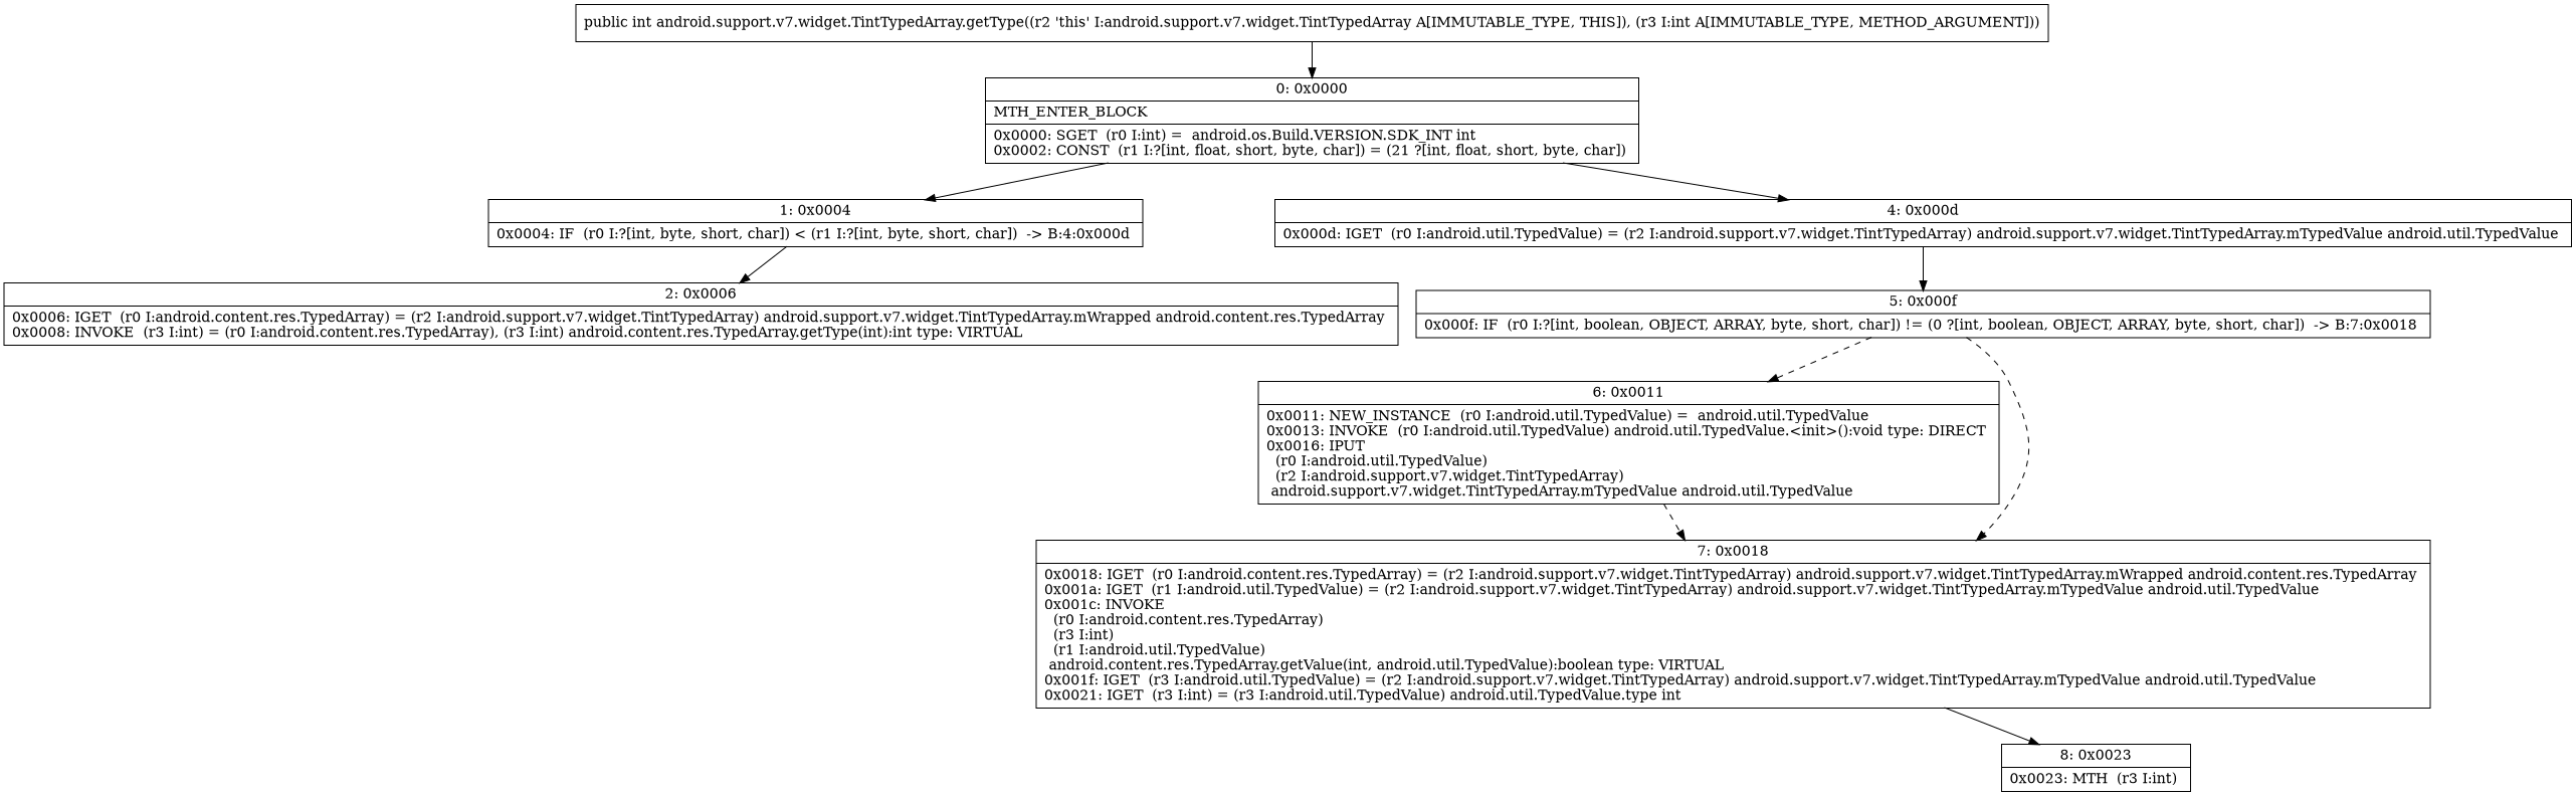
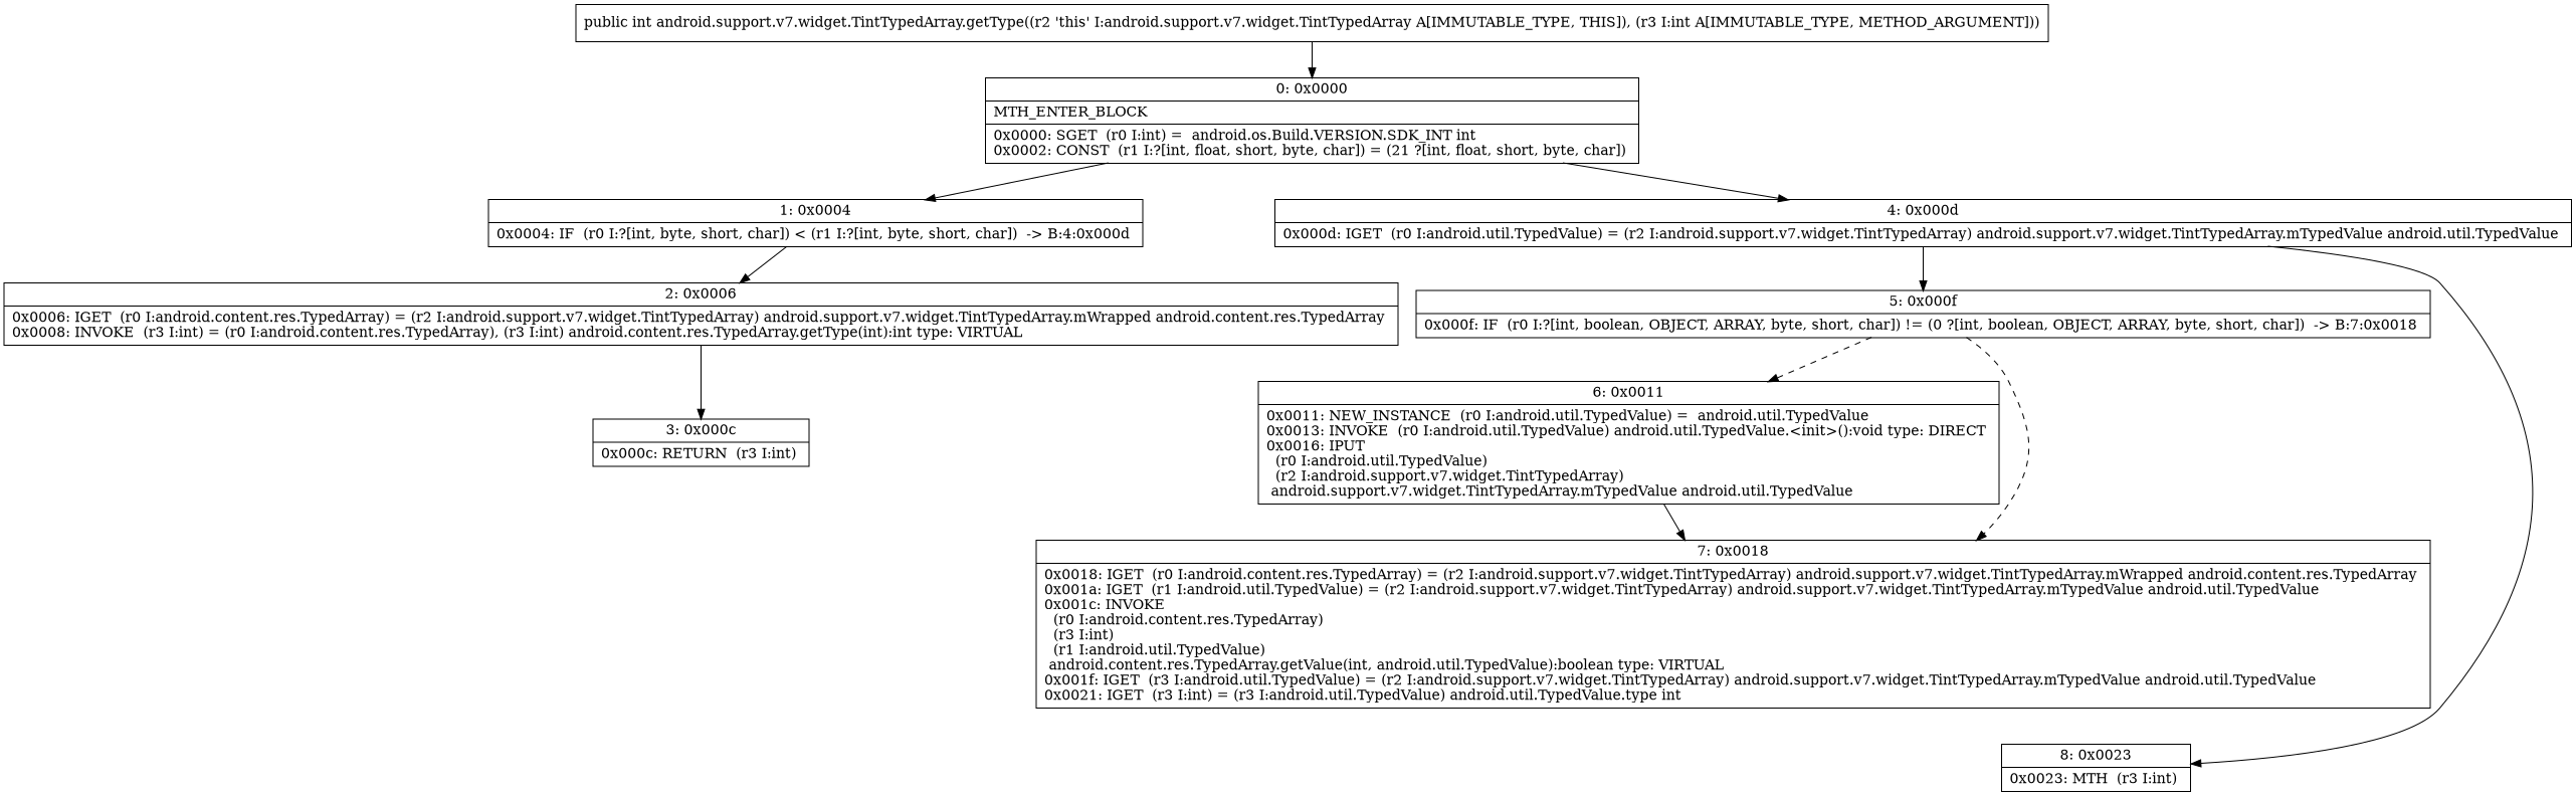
  digraph {
    node [shape=record]
    n1 [label="{0\:\ 0x0000|MTH_ENTER_BLOCK\l|0x0000: SGET  (r0 I:int) =  android.os.Build.VERSION.SDK_INT int \l0x0002: CONST  (r1 I:?[int, float, short, byte, char]) = (21 ?[int, float, short, byte, char]) \l}"]
    n2 [label="{1\:\ 0x0004|0x0004: IF  (r0 I:?[int, byte, short, char]) \< (r1 I:?[int, byte, short, char])  \-\> B:4:0x000d \l}"]
    n3 [label="{4\:\ 0x000d|0x000d: IGET  (r0 I:android.util.TypedValue) = (r2 I:android.support.v7.widget.TintTypedArray) android.support.v7.widget.TintTypedArray.mTypedValue android.util.TypedValue \l}"]
    n4 [label="{2\:\ 0x0006|0x0006: IGET  (r0 I:android.content.res.TypedArray) = (r2 I:android.support.v7.widget.TintTypedArray) android.support.v7.widget.TintTypedArray.mWrapped android.content.res.TypedArray \l0x0008: INVOKE  (r3 I:int) = (r0 I:android.content.res.TypedArray), (r3 I:int) android.content.res.TypedArray.getType(int):int type: VIRTUAL \l}"]
+   n5 [label="{3\:\ 0x000c|0x000c: RETURN  (r3 I:int) \l}"]
    n6 [label="{5\:\ 0x000f|0x000f: IF  (r0 I:?[int, boolean, OBJECT, ARRAY, byte, short, char]) != (0 ?[int, boolean, OBJECT, ARRAY, byte, short, char])  \-\> B:7:0x0018 \l}"]
    n7 [label="{6\:\ 0x0011|0x0011: NEW_INSTANCE  (r0 I:android.util.TypedValue) =  android.util.TypedValue \l0x0013: INVOKE  (r0 I:android.util.TypedValue) android.util.TypedValue.\<init\>():void type: DIRECT \l0x0016: IPUT  \l  (r0 I:android.util.TypedValue)\l  (r2 I:android.support.v7.widget.TintTypedArray)\l android.support.v7.widget.TintTypedArray.mTypedValue android.util.TypedValue \l}"]
    n8 [label="{7\:\ 0x0018|0x0018: IGET  (r0 I:android.content.res.TypedArray) = (r2 I:android.support.v7.widget.TintTypedArray) android.support.v7.widget.TintTypedArray.mWrapped android.content.res.TypedArray \l0x001a: IGET  (r1 I:android.util.TypedValue) = (r2 I:android.support.v7.widget.TintTypedArray) android.support.v7.widget.TintTypedArray.mTypedValue android.util.TypedValue \l0x001c: INVOKE  \l  (r0 I:android.content.res.TypedArray)\l  (r3 I:int)\l  (r1 I:android.util.TypedValue)\l android.content.res.TypedArray.getValue(int, android.util.TypedValue):boolean type: VIRTUAL \l0x001f: IGET  (r3 I:android.util.TypedValue) = (r2 I:android.support.v7.widget.TintTypedArray) android.support.v7.widget.TintTypedArray.mTypedValue android.util.TypedValue \l0x0021: IGET  (r3 I:int) = (r3 I:android.util.TypedValue) android.util.TypedValue.type int \l}"]
    n9 [label="{8\:\ 0x0023|0x0023: MTH  (r3 I:int) \l}"]
    n10 [label="{public int android.support.v7.widget.TintTypedArray.getType((r2 'this' I:android.support.v7.widget.TintTypedArray A[IMMUTABLE_TYPE, THIS]), (r3 I:int A[IMMUTABLE_TYPE, METHOD_ARGUMENT])) }"]
    n1 -> n2
    n1 -> n3
    n2 -> n4 [style=solid]
    n3 -> n6
+   n4 -> n5
    n6 -> n7 [style=dashed]
    n6 -> n8 [style=dashed]
-   n7 -> n8 [style=dashed]
-   n8 -> n9
+   n7 -> n8
+   n3 -> n9
    n10 -> n1
  }
